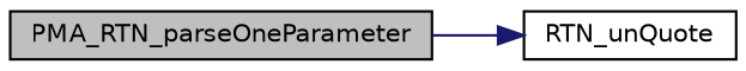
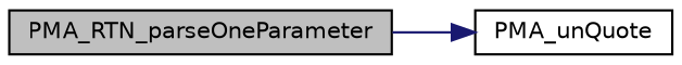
  digraph {
    rankdir=LR
    node [color=black fontname=Helvetica fontsize=10 shape=record style=filled]
    n1 [fillcolor=grey75 fontcolor=black height=0.2 label=PMA_RTN_parseOneParameter width=0.4]
-   n2 [fillcolor=white height=0.2 label=RTN_unQuote width=0.4]
+   n2 [fillcolor=white height=0.2 label=PMA_unQuote width=0.4]
    n1 -> n2 [color=midnightblue fontname=Helvetica fontsize=10 labelfontname=Helvetica labelfontsize=10 style=solid]
  }
